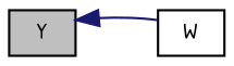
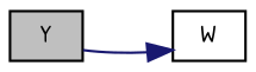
  digraph {
    rankdir=LR
    fontname="Patrick Hand"
    node [color=black fontname="Patrick Hand" fontsize=10 shape=record]
    n1 [fillcolor=grey75 fontcolor=black height=0.2 label=Y style=filled width=0.4]
    n2 [height=0.2 label=W width=0.4]
-   n2 -> n1 [color=midnightblue fontname="Patrick Hand" fontsize=10 labelfontname=FreeSans labelfontsize=10 style=solid]
+   n1 -> n2 [color=midnightblue fontname="Patrick Hand" fontsize=10 labelfontname=FreeSans labelfontsize=10 style=solid]
  }
